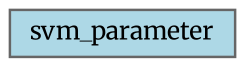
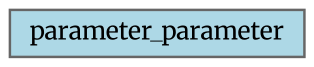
  digraph {
    rankdir=LR
    fontname=Merriweather
-   n1 [color=grey40 fillcolor=lightblue fontname=Merriweather fontsize=10 height=0.2 label=svm_parameter shape=box style=filled width=0.4]
+   n1 [color=grey40 fillcolor=lightblue fontname=Merriweather fontsize=10 height=0.2 label=parameter_parameter shape=box style=filled width=0.4]
  }
